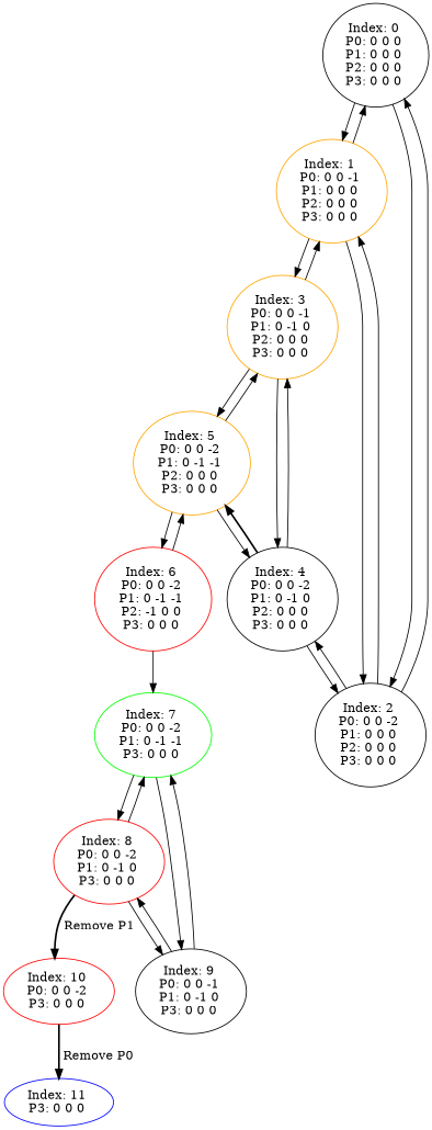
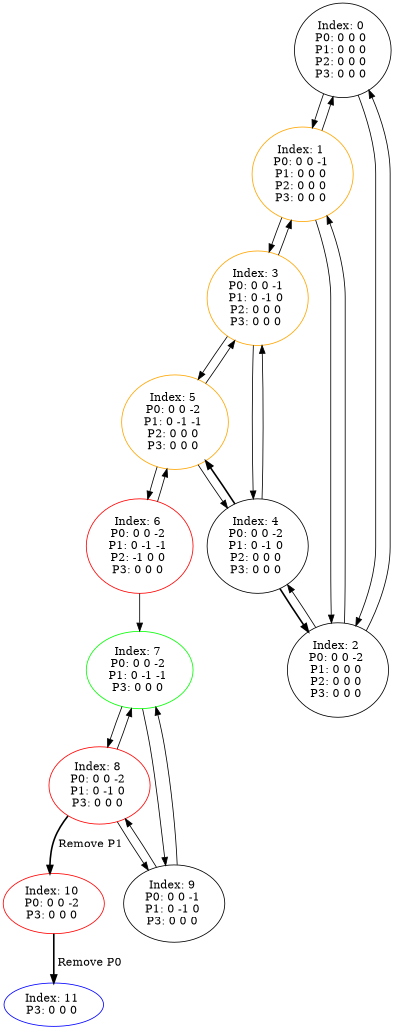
  digraph {
    color=black
    n1 [color=black label="Index: 0 \nP0: 0 0 0 \nP1: 0 0 0 \nP2: 0 0 0 \nP3: 0 0 0 \n"]
    n2 [color=orange label="Index: 1 \nP0: 0 0 -1 \nP1: 0 0 0 \nP2: 0 0 0 \nP3: 0 0 0 \n"]
    n3 [label="Index: 2 \nP0: 0 0 -2 \nP1: 0 0 0 \nP2: 0 0 0 \nP3: 0 0 0 \n"]
    n4 [color=orange label="Index: 3 \nP0: 0 0 -1 \nP1: 0 -1 0 \nP2: 0 0 0 \nP3: 0 0 0 \n"]
    n5 [label="Index: 4 \nP0: 0 0 -2 \nP1: 0 -1 0 \nP2: 0 0 0 \nP3: 0 0 0 \n"]
    n6 [color=orange label="Index: 5 \nP0: 0 0 -2 \nP1: 0 -1 -1 \nP2: 0 0 0 \nP3: 0 0 0 \n"]
    n7 [color=red label="Index: 6 \nP0: 0 0 -2 \nP1: 0 -1 -1 \nP2: -1 0 0 \nP3: 0 0 0 \n"]
    n8 [color=green label="Index: 7 \nP0: 0 0 -2 \nP1: 0 -1 -1 \nP3: 0 0 0 \n"]
    n9 [color=red label="Index: 8 \nP0: 0 0 -2 \nP1: 0 -1 0 \nP3: 0 0 0 \n"]
    n10 [label="Index: 9 \nP0: 0 0 -1 \nP1: 0 -1 0 \nP3: 0 0 0 \n"]
    n11 [color=red label="Index: 10 \nP0: 0 0 -2 \nP3: 0 0 0 \n"]
    n12 [color=blue label="Index: 11 \nP3: 0 0 0 \n"]
    n1 -> n2
    n1 -> n3
    n2 -> n1
    n2 -> n3
    n2 -> n4
    n3 -> n1
    n3 -> n2
    n3 -> n5
    n4 -> n2
    n4 -> n5
    n4 -> n6
-   n5 -> n3
+   n5 -> n3 [style=bold]
    n5 -> n4
    n5 -> n6 [style=bold]
    n6 -> n4
    n6 -> n5
    n6 -> n7
    n7 -> n6
    n7 -> n8
    n8 -> n9
    n8 -> n10
    n9 -> n8
    n9 -> n10
    n9 -> n11 [label=" Remove P1 " style=bold]
    n10 -> n8
    n10 -> n9
    n11 -> n12 [label=" Remove P0 " style=bold]
  }
